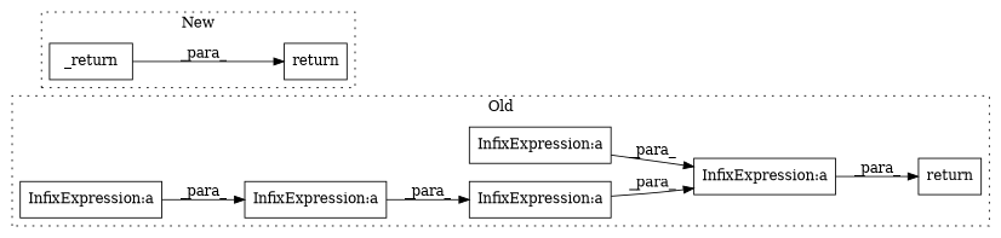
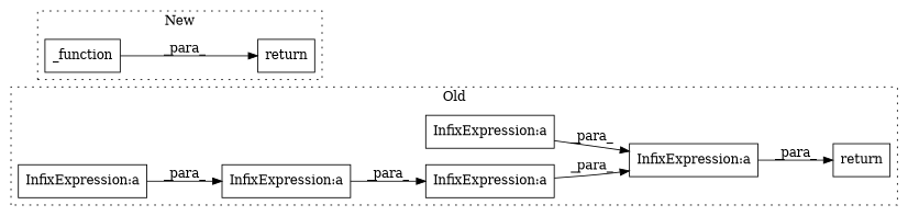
  digraph {
    rankdir=LR
    node [a=27 l=3 shape=box]
    n1 [a=41 l=7 label=return s=1445]
    n2 [label="InfixExpression:a" s=1289]
    n3 [label="InfixExpression:a" s=1269]
    n4 [label="InfixExpression:a" s=1238]
    n5 [label="InfixExpression:a" s=1232]
    n6 [label="InfixExpression:a" s=1282]
-   n7 [a=32 l="10,1" label=_return s="1670,1761"]
+   n7 [a=32 l="10,1" label=_function s="1670,1761"]
    n8 [a=41 l=7 label=return s=1658]
    subgraph cluster_1 {
      label=Old
      style=dotted
      n1
      n2
      n3
      n4
      n5
      n6
    }
    subgraph cluster_2 {
      label=New
      style=dotted
      n7
      n8
    }
    n2 -> n3 [label=_para_]
    n3 -> n4 [label=_para_]
    n4 -> n1 [label=_para_]
    n5 -> n4 [label=_para_]
    n6 -> n2 [label=_para_]
    n7 -> n8 [label=_para_]
  }
